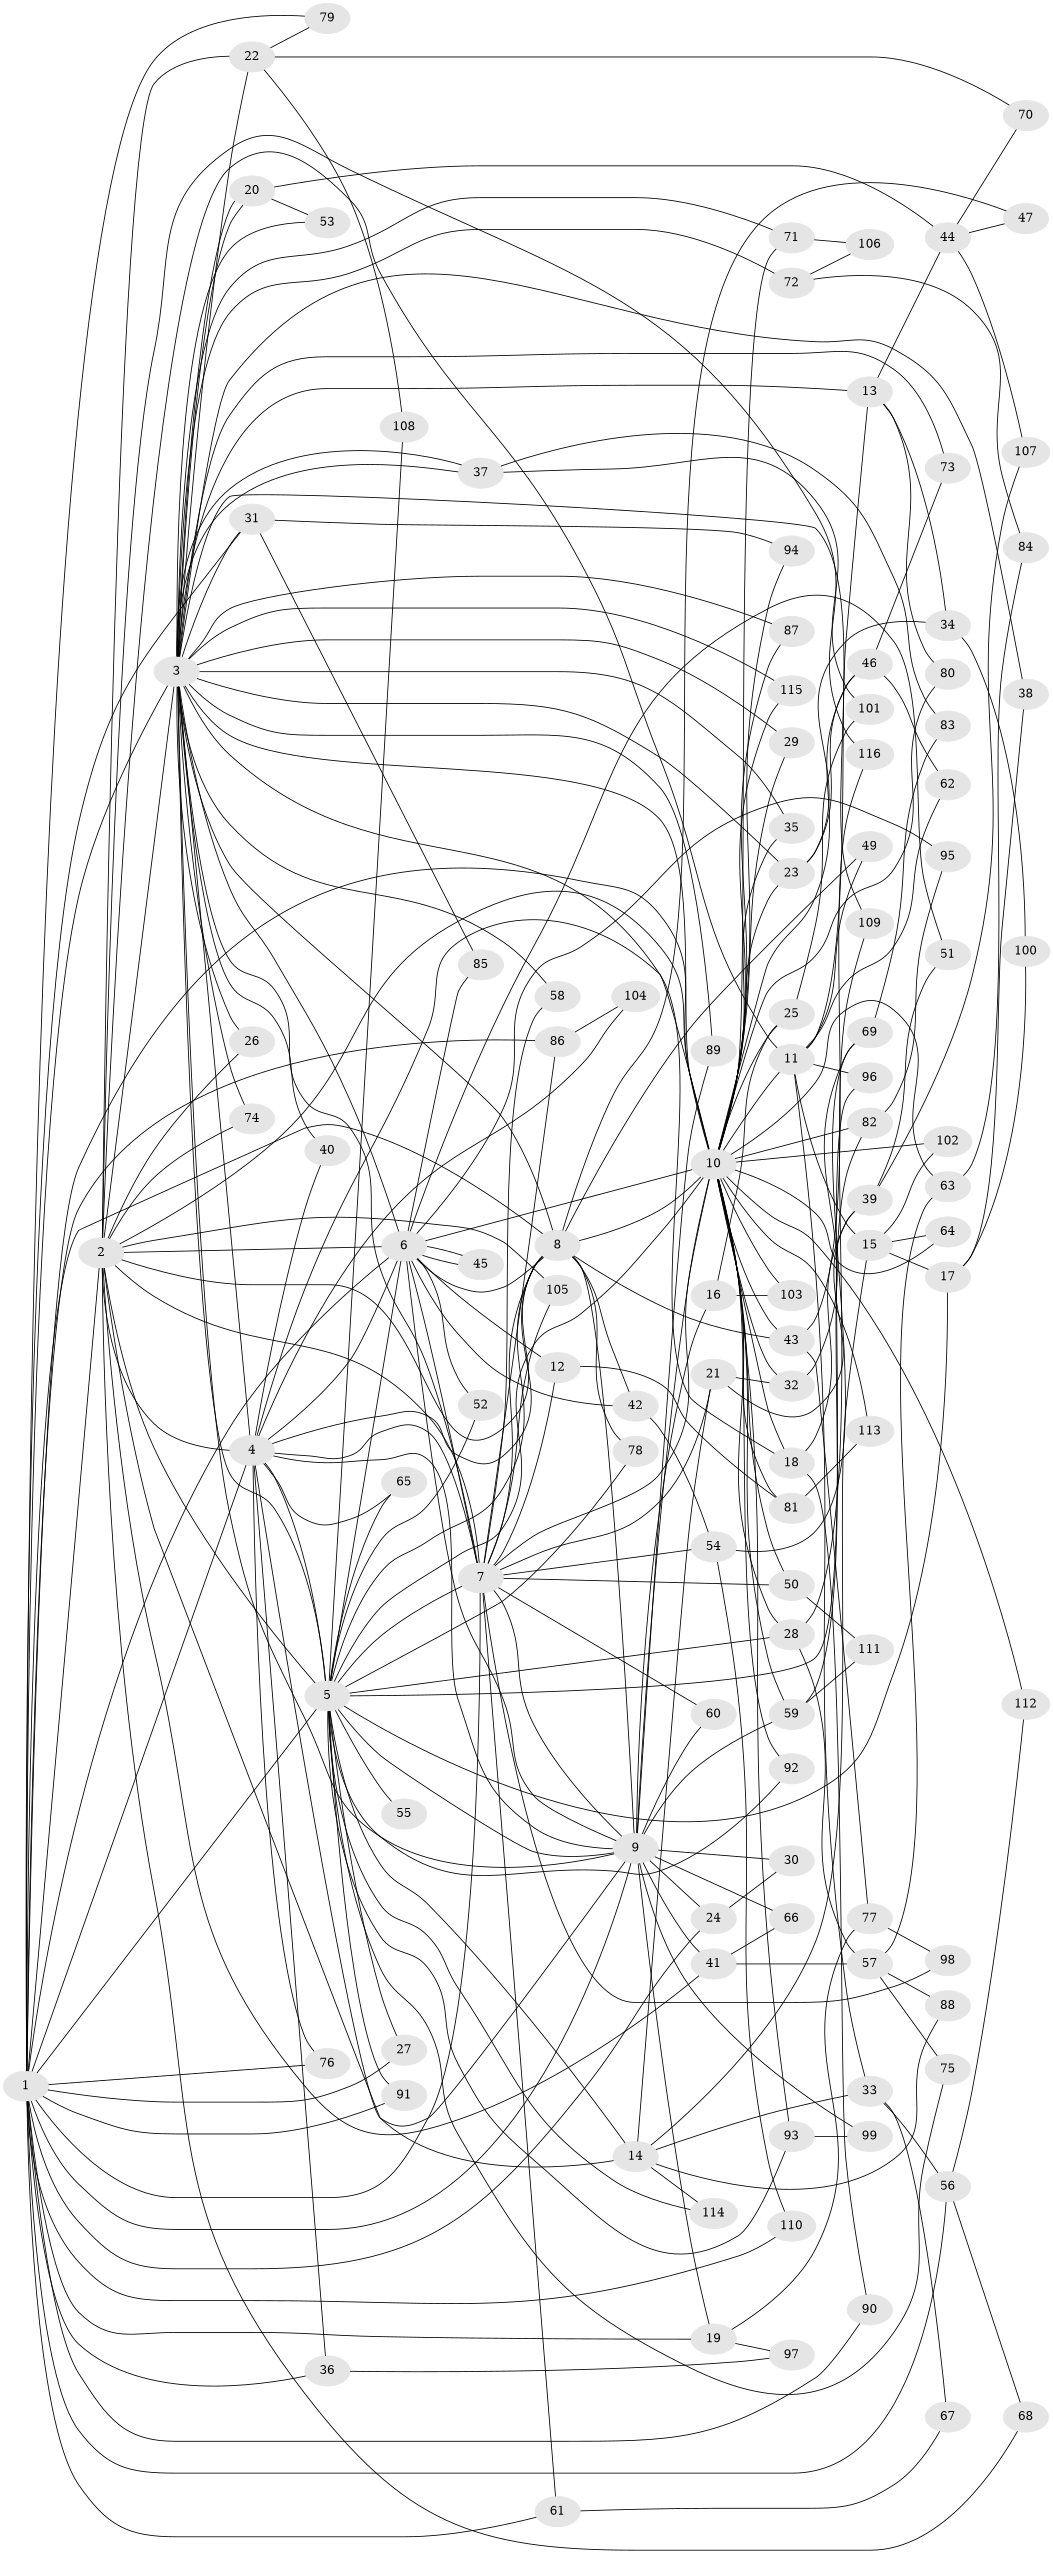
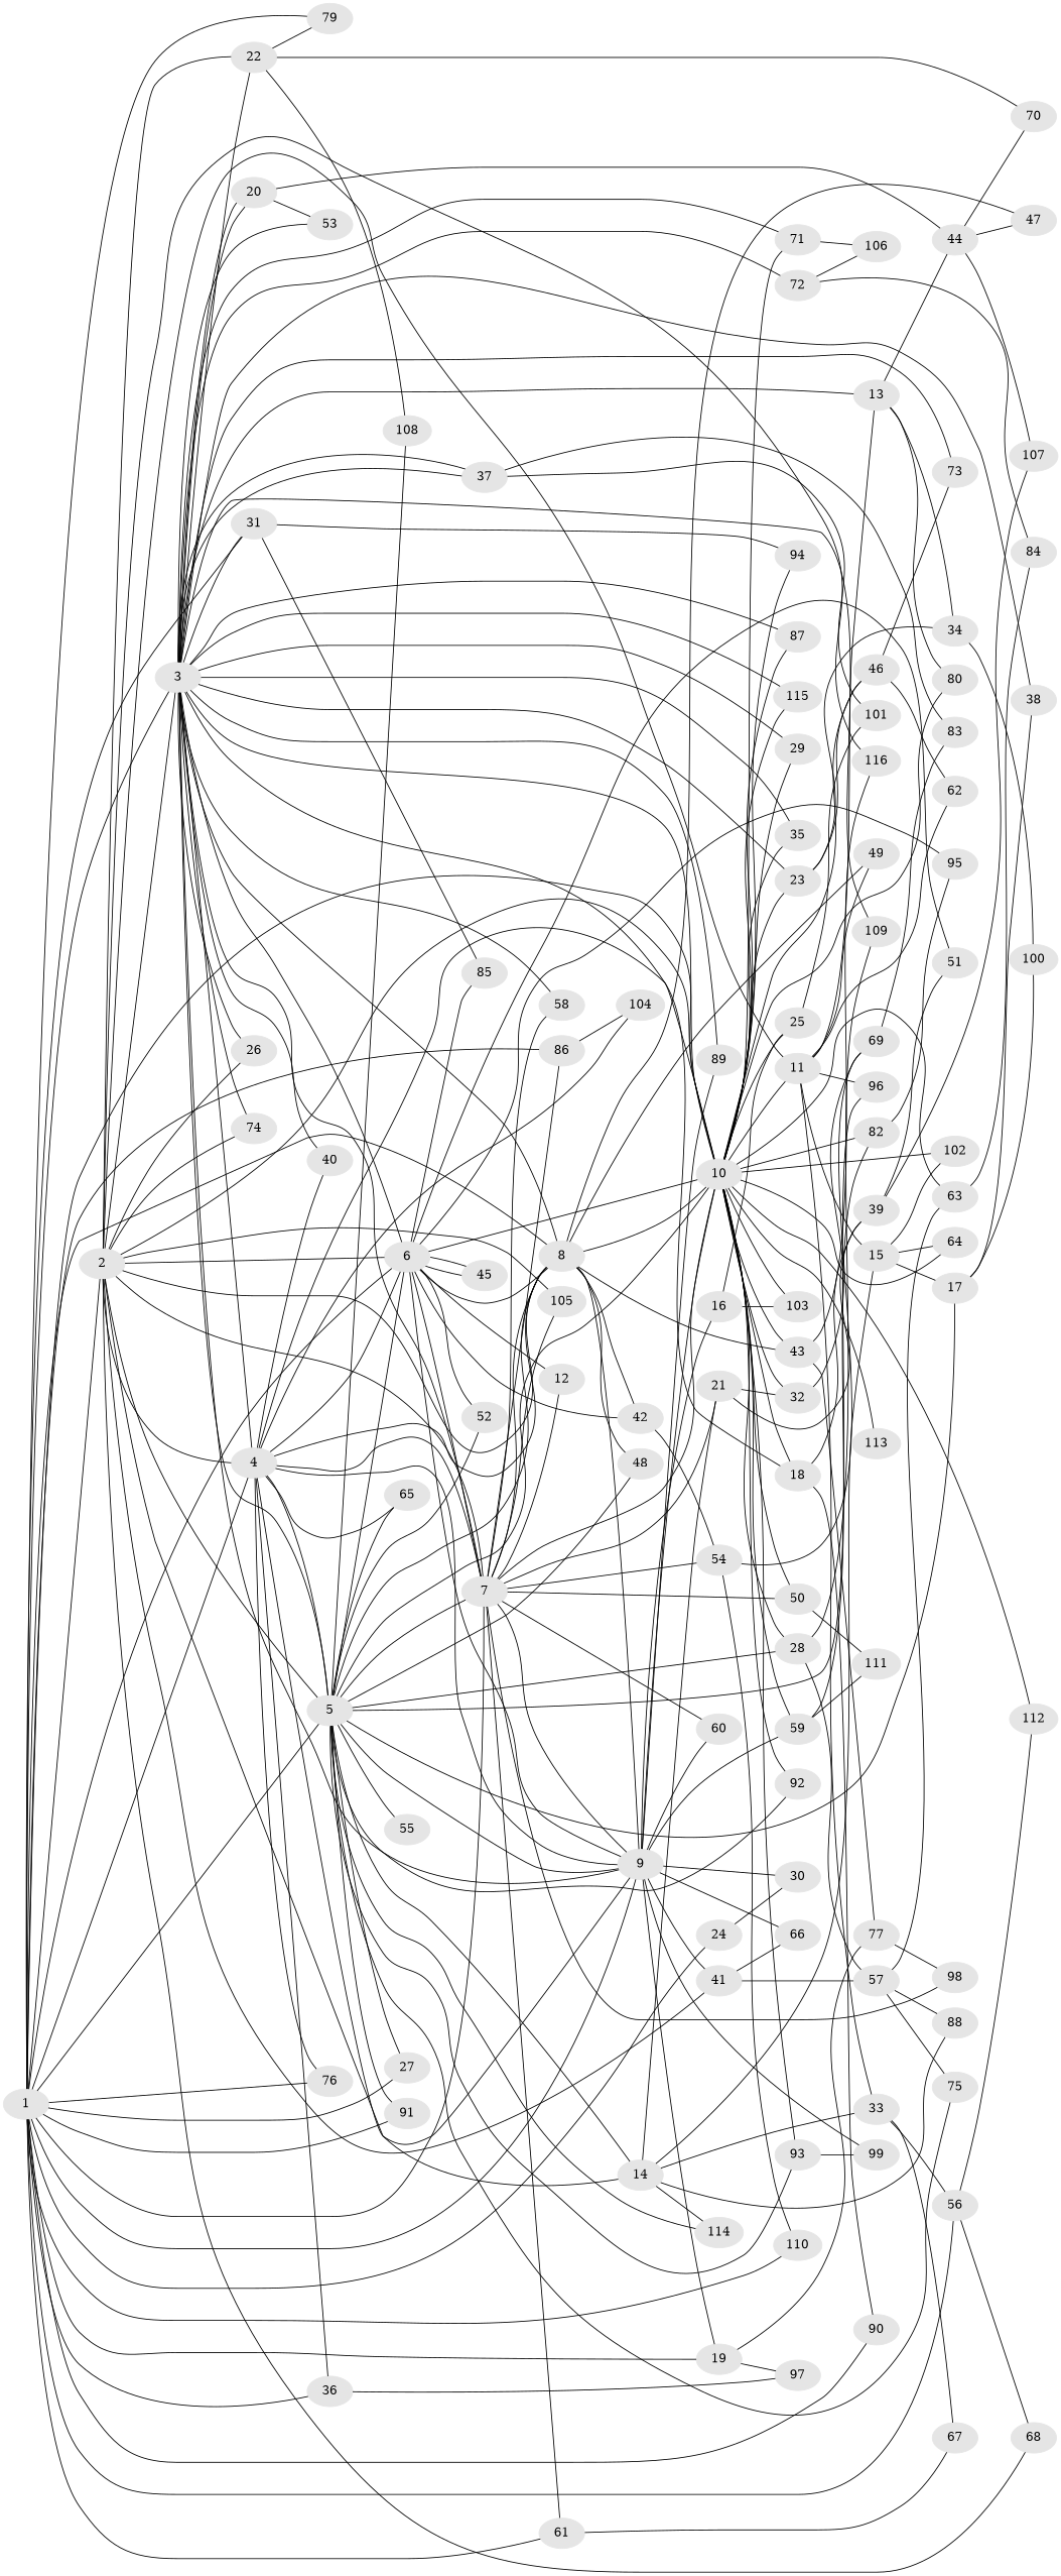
  graph {
    rankdir=LR
    node [color=gray90 style=filled]
    1
    2
    3
    4
    5
    6
    7
    8
    9
    10
    19
    24
    27
    31
    36
    56
    61
    76
    79
    86
    90
    91
    110
    11
    22
    26
    41
    68
    74
    105
    116
    13
    18
    20
    23
    29
    35
    37
    38
    40
    53
    58
    71
    72
    73
    87
    89
    109
    115
    14
    65
    104
    17
    28
-   48 [label=78]
+   48
    52
    55
    75
    92
    93
    96
    108
    114
    12
    42
    45
    51
    85
    95
    21
    50
    54
    60
    98
    43
    47
    49
    16
    30
    59
    66
    99
    25
    32
    46
    63
    64
    80
-   81
    82
    94
    102
    103
    112
    113
    77
    97
    67
    15
    33
    62
    70
    57
    34
    44
    39
    101
    83
    106
    84
    88
    100
    111
    69
    107
    1 -- 2
    1 -- 3
    1 -- 4
    1 -- 5
    1 -- 6
    1 -- 7
    1 -- 8
    1 -- 9
    1 -- 10
    1 -- 19
    1 -- 24
    1 -- 27
    1 -- 31
    1 -- 36
    1 -- 56
    1 -- 61
    1 -- 76
    1 -- 79
    1 -- 86
    1 -- 90
    1 -- 91
    1 -- 110
    2 -- 3
    2 -- 4
    2 -- 5
    2 -- 6
    2 -- 7
    2 -- 8
    2 -- 9
    2 -- 10
    2 -- 11
    2 -- 22
    2 -- 26
    2 -- 41
    2 -- 68
    2 -- 74
    2 -- 105
    2 -- 116
    3 -- 4
    3 -- 5
    3 -- 6
    3 -- 7
    3 -- 8
    3 -- 9
    3 -- 10
    3 -- 31
    3 -- 22
    3 -- 26
    3 -- 74
    3 -- 13
    3 -- 18
    3 -- 20
    3 -- 20
    3 -- 23
    3 -- 29
    3 -- 35
    3 -- 37
    3 -- 37
    3 -- 38
    3 -- 40
    3 -- 53
    3 -- 58
    3 -- 71
    3 -- 72
    3 -- 73
    3 -- 87
    3 -- 89
    3 -- 109
    3 -- 115
    4 -- 5
    4 -- 6
    4 -- 7
    4 -- 8
    4 -- 9
    4 -- 10
    4 -- 36
    4 -- 76
    4 -- 40
    4 -- 14
    4 -- 65
    4 -- 104
    5 -- 6
    5 -- 7
    5 -- 8
    5 -- 9
    5 -- 10
    5 -- 27
    5 -- 91
    5 -- 14
    5 -- 65
    5 -- 17
    5 -- 28
    5 -- 48
    5 -- 52
    5 -- 55
    5 -- 75
    5 -- 92
    5 -- 93
    5 -- 96
    5 -- 108
    5 -- 114
    6 -- 7
    6 -- 8
    6 -- 9
    6 -- 10
    6 -- 52
    6 -- 12
    6 -- 42
    6 -- 45
    6 -- 45
    6 -- 51
    6 -- 85
    6 -- 95
    7 -- 8
    7 -- 9
    7 -- 10
    7 -- 61
    7 -- 86
    7 -- 105
    7 -- 58
    7 -- 12
    7 -- 21
    7 -- 50
    7 -- 54
    7 -- 60
    7 -- 98
    8 -- 9
    8 -- 10
    8 -- 48
    8 -- 42
    8 -- 43
    8 -- 47
    8 -- 49
    9 -- 10
    9 -- 19
-   9 -- 24
    9 -- 41
    9 -- 89
    9 -- 60
    9 -- 16
    9 -- 30
    9 -- 59
    9 -- 66
    9 -- 99
    10 -- 11
    10 -- 18
    10 -- 23
    10 -- 29
    10 -- 35
    10 -- 71
    10 -- 87
    10 -- 115
    10 -- 28
    10 -- 92
    10 -- 93
    10 -- 50
    10 -- 43
    10 -- 59
    10 -- 25
    10 -- 32
    10 -- 46
    10 -- 63
    10 -- 64
    10 -- 80
-   10 -- 81
    10 -- 82
    10 -- 94
    10 -- 102
    10 -- 103
    10 -- 112
    10 -- 113
    19 -- 77
    19 -- 97
    24 -- 30
    31 -- 85
    31 -- 94
    36 -- 97
    56 -- 68
    56 -- 112
    61 -- 67
    86 -- 104
    11 -- 13
    11 -- 96
    11 -- 49
    11 -- 15
    11 -- 33
    11 -- 62
    22 -- 79
    22 -- 108
    22 -- 70
    41 -- 66
    41 -- 57
    13 -- 80
    13 -- 34
    13 -- 44
    18 -- 90
    18 -- 39
    20 -- 53
    20 -- 44
    23 -- 46
    23 -- 34
    37 -- 101
    37 -- 83
    71 -- 106
    72 -- 106
    72 -- 84
    14 -- 114
    14 -- 21
    14 -- 15
    14 -- 33
    14 -- 88
    17 -- 38
    17 -- 100
    28 -- 109
    28 -- 57
    93 -- 99
-   12 -- 81
    42 -- 54
    21 -- 32
    21 -- 39
    50 -- 111
    54 -- 110
    54 -- 69
    43 -- 116
    43 -- 77
    16 -- 25
    16 -- 103
    59 -- 82
    59 -- 111
    25 -- 101
    32 -- 69
    46 -- 73
    46 -- 62
    63 -- 84
-   81 -- 113
    82 -- 95
    77 -- 98
    15 -- 17
    15 -- 64
    15 -- 102
    33 -- 56
    33 -- 67
    57 -- 75
    57 -- 63
    57 -- 88
    34 -- 100
    44 -- 47
    44 -- 70
    44 -- 107
    39 -- 51
    39 -- 107
    69 -- 83
  }
